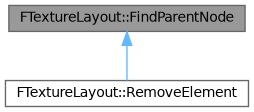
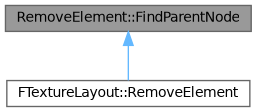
  digraph {
    rankdir=TB
    node [fontname=Helvetica fontsize=10 shape=box style=filled]
-   n1 [color=gray40 fillcolor=grey60 fontcolor=black height=0.2 label="FTextureLayout::FindParentNode" width=0.4]
+   n1 [color=gray40 fillcolor=grey60 fontcolor=black height=0.2 label="RemoveElement::FindParentNode" width=0.4]
    n2 [color=grey40 fillcolor=white height=0.2 label="FTextureLayout::RemoveElement" width=0.4]
    n1 -> n2 [color=steelblue1 dir=back fontname=Helvetica fontsize=10 labelfontname=Helvetica labelfontsize=10 style=solid]
  }
